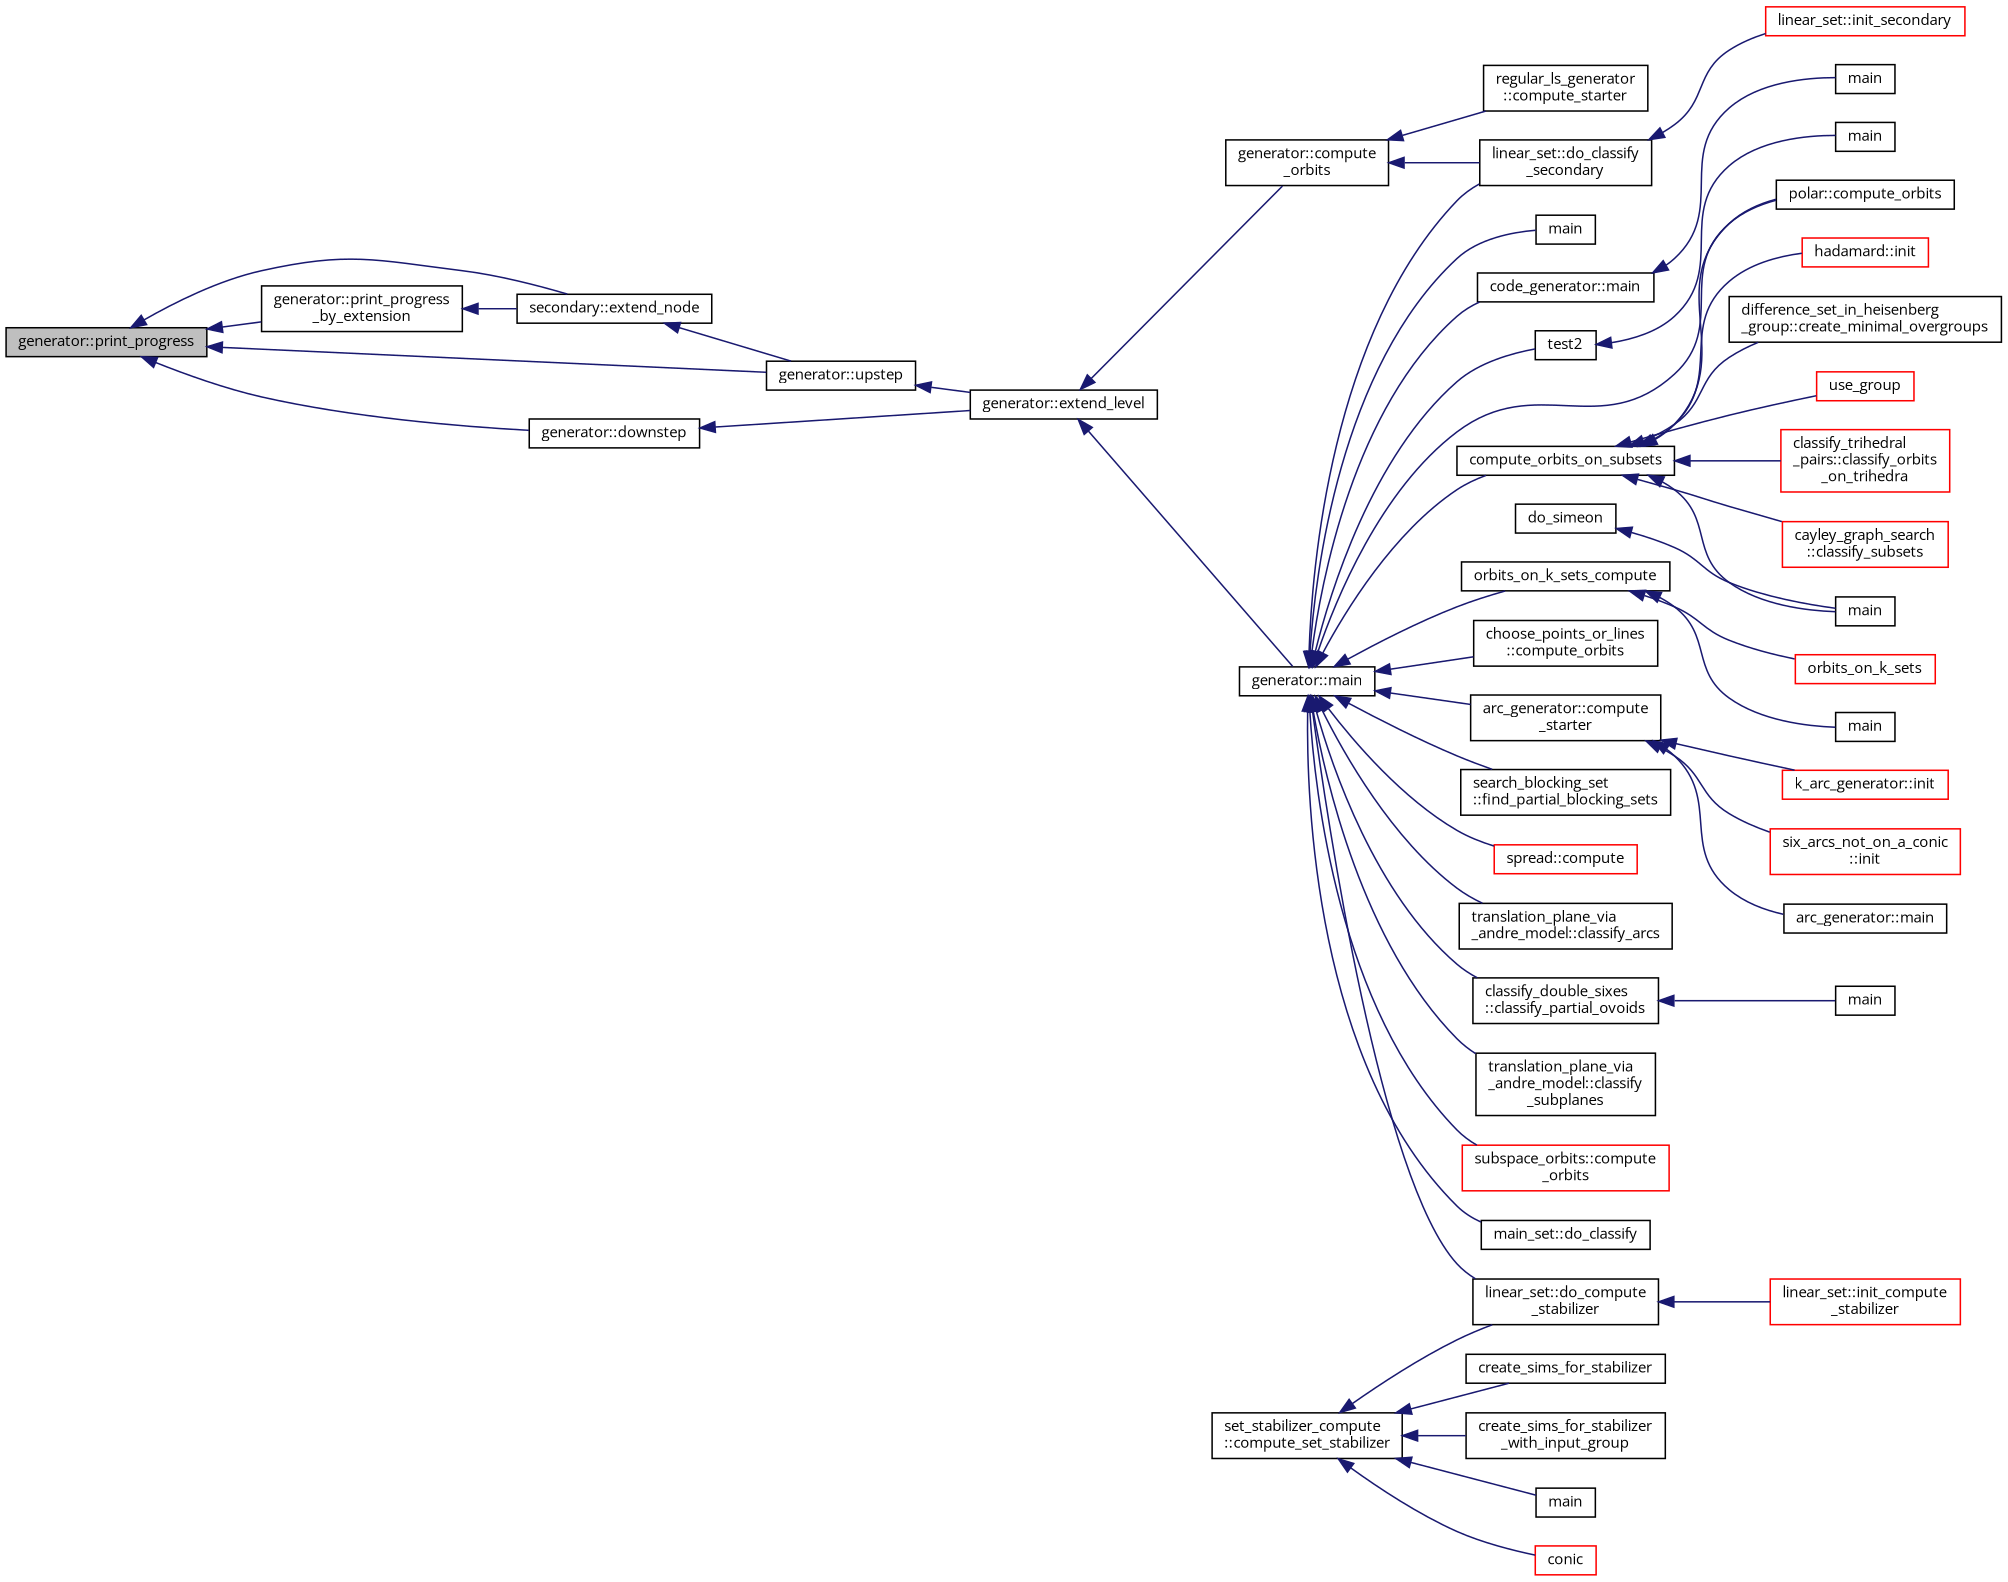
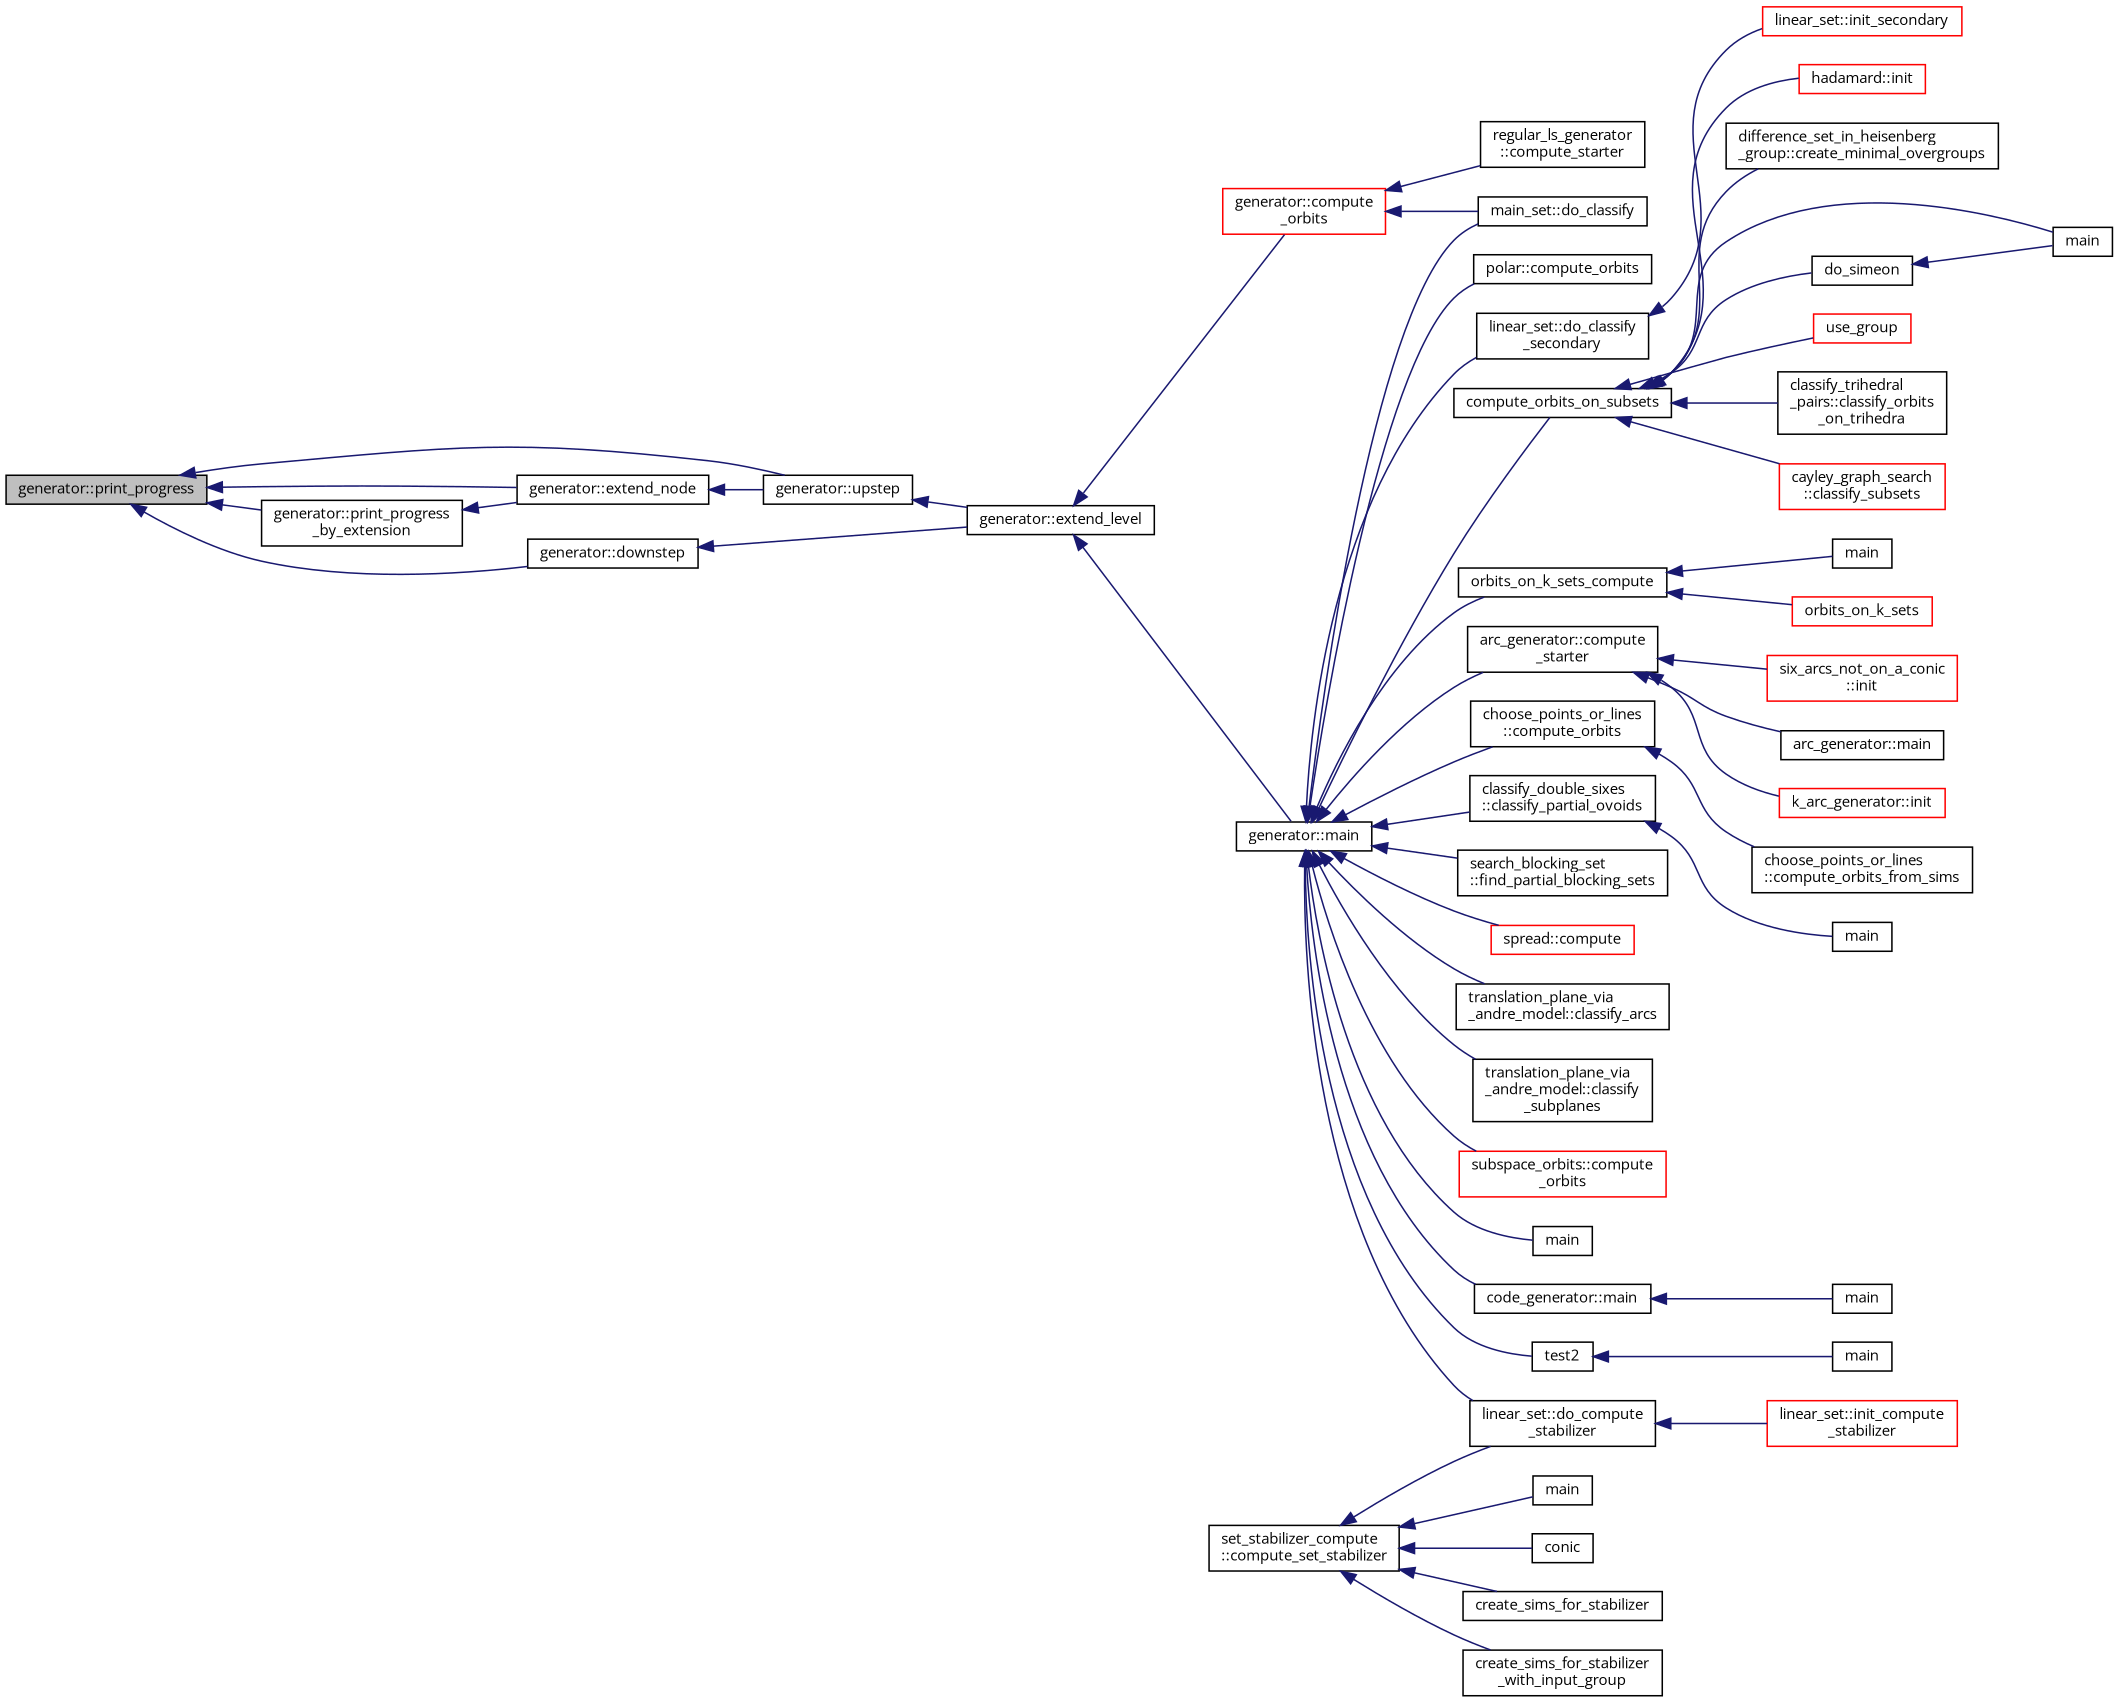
  digraph {
    fontname="Open Sans"
    rankdir=LR
    node [color=black fillcolor=white fontname="Open Sans" fontsize=10 shape=record style=filled]
    edge [color=midnightblue dir=back fontname="Open Sans" fontsize=10 labelfontname=Helvetica labelfontsize=10 style=solid]
    n1 [fillcolor=grey75 fontcolor=black height=0.2 label="generator::print_progress" width=0.4]
    n2 [height=0.2 label="generator::print_progress\l_by_extension" width=0.4]
-   n3 [height=0.2 label="secondary::extend_node" width=0.4]
+   n3 [height=0.2 label="generator::extend_node" width=0.4]
    n4 [height=0.2 label="generator::upstep" width=0.4]
    n5 [height=0.2 label="generator::downstep" width=0.4]
    n6 [height=0.2 label="generator::extend_level" width=0.4]
-   n7 [height=0.2 label="generator::compute\l_orbits" width=0.4]
+   n7 [color=red height=0.2 label="generator::compute\l_orbits" width=0.4]
    n8 [height=0.2 label="generator::main" width=0.4]
    n9 [height=0.2 label="set_stabilizer_compute\l::compute_set_stabilizer" width=0.4]
    n10 [height=0.2 label=main width=0.4]
-   n11 [color=red height=0.2 label=conic width=0.4]
+   n11 [height=0.2 label=conic width=0.4]
    n12 [height=0.2 label="linear_set::do_compute\l_stabilizer" width=0.4]
    n13 [height=0.2 label=create_sims_for_stabilizer width=0.4]
    n14 [height=0.2 label="create_sims_for_stabilizer\l_with_input_group" width=0.4]
    n15 [height=0.2 label="regular_ls_generator\l::compute_starter" width=0.4]
    n16 [height=0.2 label="main_set::do_classify" width=0.4]
    n17 [height=0.2 label=main width=0.4]
    n18 [height=0.2 label="code_generator::main" width=0.4]
    n19 [height=0.2 label=test2 width=0.4]
    n20 [height=0.2 label="polar::compute_orbits" width=0.4]
    n21 [height=0.2 label="linear_set::do_classify\l_secondary" width=0.4]
    n22 [height=0.2 label=compute_orbits_on_subsets width=0.4]
    n23 [height=0.2 label=orbits_on_k_sets_compute width=0.4]
    n24 [height=0.2 label="arc_generator::compute\l_starter" width=0.4]
    n25 [height=0.2 label="choose_points_or_lines\l::compute_orbits" width=0.4]
    n26 [height=0.2 label="classify_double_sixes\l::classify_partial_ovoids" width=0.4]
    n27 [height=0.2 label="search_blocking_set\l::find_partial_blocking_sets" width=0.4]
    n28 [color=red height=0.2 label="spread::compute" width=0.4]
    n29 [height=0.2 label="translation_plane_via\l_andre_model::classify_arcs" width=0.4]
    n30 [height=0.2 label="translation_plane_via\l_andre_model::classify\l_subplanes" width=0.4]
    n31 [color=red height=0.2 label="subspace_orbits::compute\l_orbits" width=0.4]
    n32 [color=red height=0.2 label="linear_set::init_compute\l_stabilizer" width=0.4]
    n33 [height=0.2 label=main width=0.4]
    n34 [height=0.2 label=main width=0.4]
    n35 [color=red height=0.2 label="linear_set::init_secondary" width=0.4]
    n36 [color=red height=0.2 label="cayley_graph_search\l::classify_subsets" width=0.4]
    n37 [color=red height=0.2 label="hadamard::init" width=0.4]
    n38 [height=0.2 label="difference_set_in_heisenberg\l_group::create_minimal_overgroups" width=0.4]
    n39 [height=0.2 label=main width=0.4]
    n40 [height=0.2 label=do_simeon width=0.4]
    n41 [color=red height=0.2 label=use_group width=0.4]
-   n42 [color=red height=0.2 label="classify_trihedral\l_pairs::classify_orbits\l_on_trihedra" width=0.4]
+   n42 [height=0.2 label="classify_trihedral\l_pairs::classify_orbits\l_on_trihedra" width=0.4]
    n43 [height=0.2 label=main width=0.4]
    n44 [color=red height=0.2 label=orbits_on_k_sets width=0.4]
    n45 [height=0.2 label="arc_generator::main" width=0.4]
    n46 [color=red height=0.2 label="k_arc_generator::init" width=0.4]
    n47 [color=red height=0.2 label="six_arcs_not_on_a_conic\l::init" width=0.4]
+   n48 [height=0.2 label="choose_points_or_lines\l::compute_orbits_from_sims" width=0.4]
    n49 [height=0.2 label=main width=0.4]
    n1 -> n2
    n1 -> n3
    n1 -> n4
    n1 -> n5
    n2 -> n3
    n3 -> n4
    n4 -> n6
    n5 -> n6
    n6 -> n7
    n6 -> n8
    n7 -> n15
-   n7 -> n21
+   n7 -> n16
    n8 -> n12
    n8 -> n16
    n8 -> n17
    n8 -> n18
    n8 -> n19
    n8 -> n20
    n8 -> n21
    n8 -> n22
    n8 -> n23
    n8 -> n24
    n8 -> n25
    n8 -> n26
    n8 -> n27
    n8 -> n28
    n8 -> n29
    n8 -> n30
    n8 -> n31
    n9 -> n10
    n9 -> n11
    n9 -> n12
    n9 -> n13
    n9 -> n14
    n12 -> n32
    n18 -> n33
    n19 -> n34
    n21 -> n35
    n22 -> n36
    n22 -> n37
    n22 -> n38
    n22 -> n39
-   n22 -> n20
+   n22 -> n40
    n22 -> n41
    n22 -> n42
    n23 -> n43
    n23 -> n44
    n24 -> n45
    n24 -> n46
    n24 -> n47
+   n25 -> n48
    n26 -> n49
    n40 -> n39
  }
